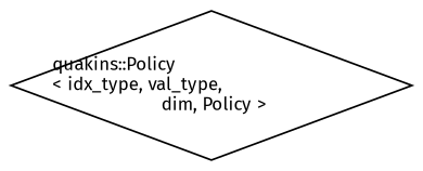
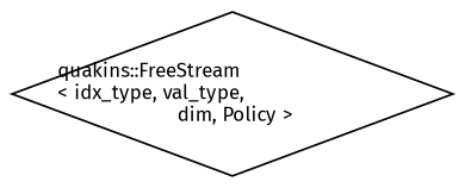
  digraph {
    rankdir=TB
    fontname="Fira Sans"
-   n1 [color=black fillcolor=white fontname="Fira Sans" fontsize=10 height=0.2 label="quakins::Policy\l\< idx_type, val_type,\l dim, Policy \>" shape=diamond style=filled width=0.4]
+   n1 [color=black fillcolor=white fontname="Fira Sans" fontsize=10 height=0.2 label="quakins::FreeStream\l\< idx_type, val_type,\l dim, Policy \>" shape=diamond style=filled width=0.4]
  }
